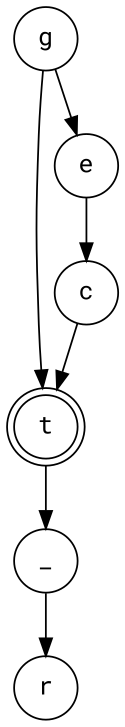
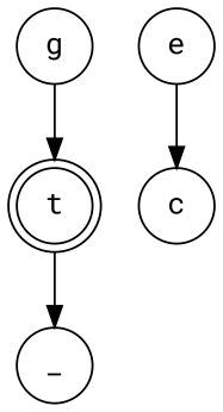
  digraph {
    fontname="Roboto Mono"
    node [color=black fontname="Roboto Mono" shape=circle]
    edge [fontname="Roboto Mono"]
    t [shape=doublecircle]
    _
-   r
    g
    e
    c
    t -> _
-   _ -> r
    g -> t
-   g -> e
    e -> c
-   c -> t
  }
